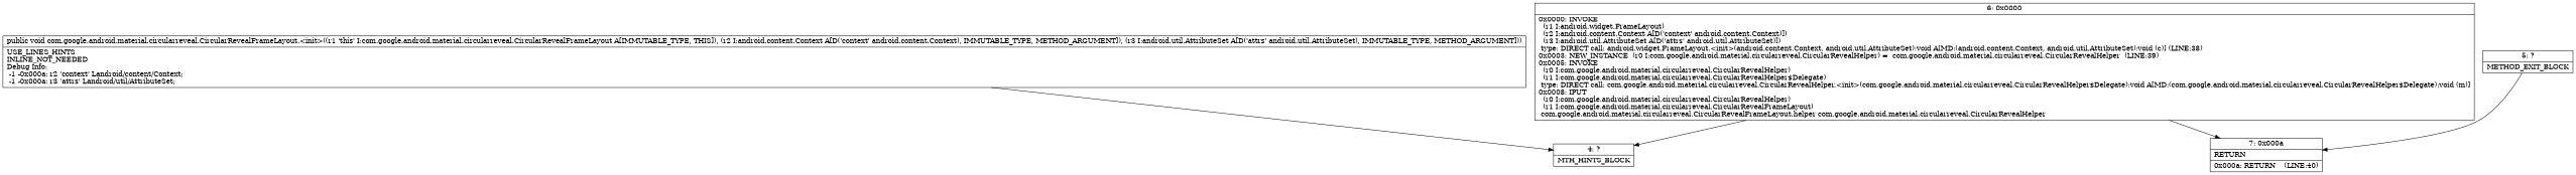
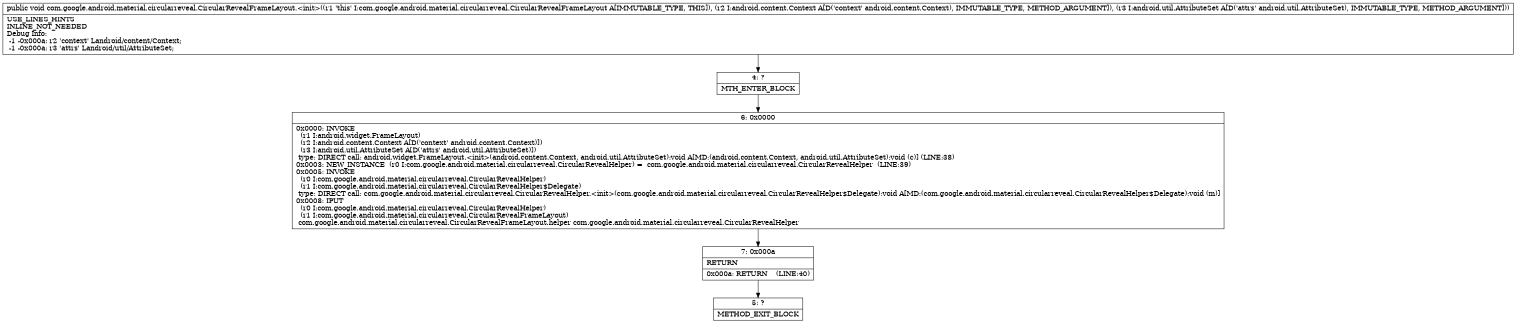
  digraph {
    node [shape=record]
-   n1 [label="{4\:\ ?|MTH_HINTS_BLOCK\l}"]
+   n1 [label="{4\:\ ?|MTH_ENTER_BLOCK\l}"]
    n2 [label="{6\:\ 0x0000|0x0000: INVOKE  \l  (r1 I:android.widget.FrameLayout)\l  (r2 I:android.content.Context A[D('context' android.content.Context)])\l  (r3 I:android.util.AttributeSet A[D('attrs' android.util.AttributeSet)])\l type: DIRECT call: android.widget.FrameLayout.\<init\>(android.content.Context, android.util.AttributeSet):void A[MD:(android.content.Context, android.util.AttributeSet):void (c)] (LINE:38)\l0x0003: NEW_INSTANCE  (r0 I:com.google.android.material.circularreveal.CircularRevealHelper) =  com.google.android.material.circularreveal.CircularRevealHelper  (LINE:39)\l0x0005: INVOKE  \l  (r0 I:com.google.android.material.circularreveal.CircularRevealHelper)\l  (r1 I:com.google.android.material.circularreveal.CircularRevealHelper$Delegate)\l type: DIRECT call: com.google.android.material.circularreveal.CircularRevealHelper.\<init\>(com.google.android.material.circularreveal.CircularRevealHelper$Delegate):void A[MD:(com.google.android.material.circularreveal.CircularRevealHelper$Delegate):void (m)]\l0x0008: IPUT  \l  (r0 I:com.google.android.material.circularreveal.CircularRevealHelper)\l  (r1 I:com.google.android.material.circularreveal.CircularRevealFrameLayout)\l com.google.android.material.circularreveal.CircularRevealFrameLayout.helper com.google.android.material.circularreveal.CircularRevealHelper \l}"]
    n3 [label="{7\:\ 0x000a|RETURN\l|0x000a: RETURN    (LINE:40)\l}"]
    n4 [label="{5\:\ ?|METHOD_EXIT_BLOCK\l}"]
    n5 [label="{public void com.google.android.material.circularreveal.CircularRevealFrameLayout.\<init\>((r1 'this' I:com.google.android.material.circularreveal.CircularRevealFrameLayout A[IMMUTABLE_TYPE, THIS]), (r2 I:android.content.Context A[D('context' android.content.Context), IMMUTABLE_TYPE, METHOD_ARGUMENT]), (r3 I:android.util.AttributeSet A[D('attrs' android.util.AttributeSet), IMMUTABLE_TYPE, METHOD_ARGUMENT]))  | USE_LINES_HINTS\lINLINE_NOT_NEEDED\lDebug Info:\l  \-1 \-0x000a: r2 'context' Landroid\/content\/Context;\l  \-1 \-0x000a: r3 'attrs' Landroid\/util\/AttributeSet;\l}"]
-   n2 -> n1
+   n1 -> n2
    n2 -> n3
-   n4 -> n3
+   n3 -> n4
    n5 -> n1
  }
